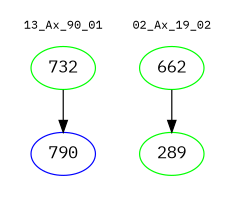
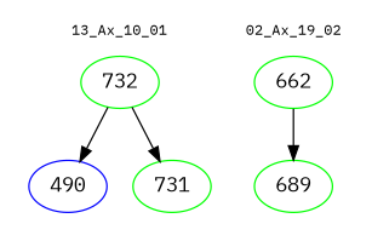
  digraph {
    fontname="IBM Plex Mono"
    node [color=green fontname="IBM Plex Mono"]
    edge [color=black fontname="IBM Plex Mono"]
    n1 [label=732]
-   n2 [color=blue label=790]
+   n2 [color=blue label=490]
+   n3 [label=731]
    n4 [label=662]
-   n5 [label=289]
+   n5 [label=689]
    subgraph cluster_1 {
      color=white
      fontsize=10
-     label="13_Ax_90_01"
+     label="13_Ax_10_01"
      n1
      n2
+     n3
    }
    subgraph cluster_2 {
      color=white
      fontsize=10
      label="02_Ax_19_02"
      n4
      n5
    }
    n1 -> n2
+   n1 -> n3
    n4 -> n5
  }
